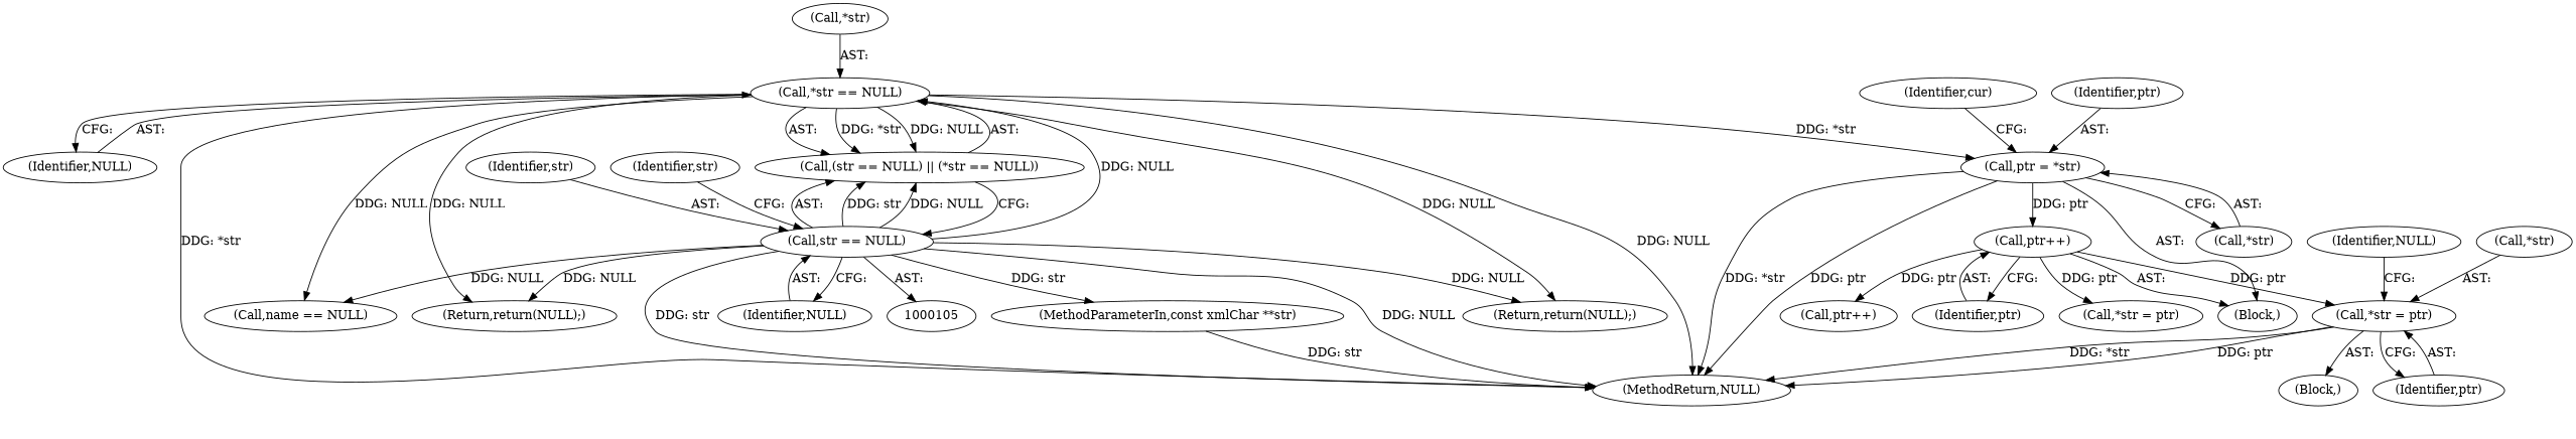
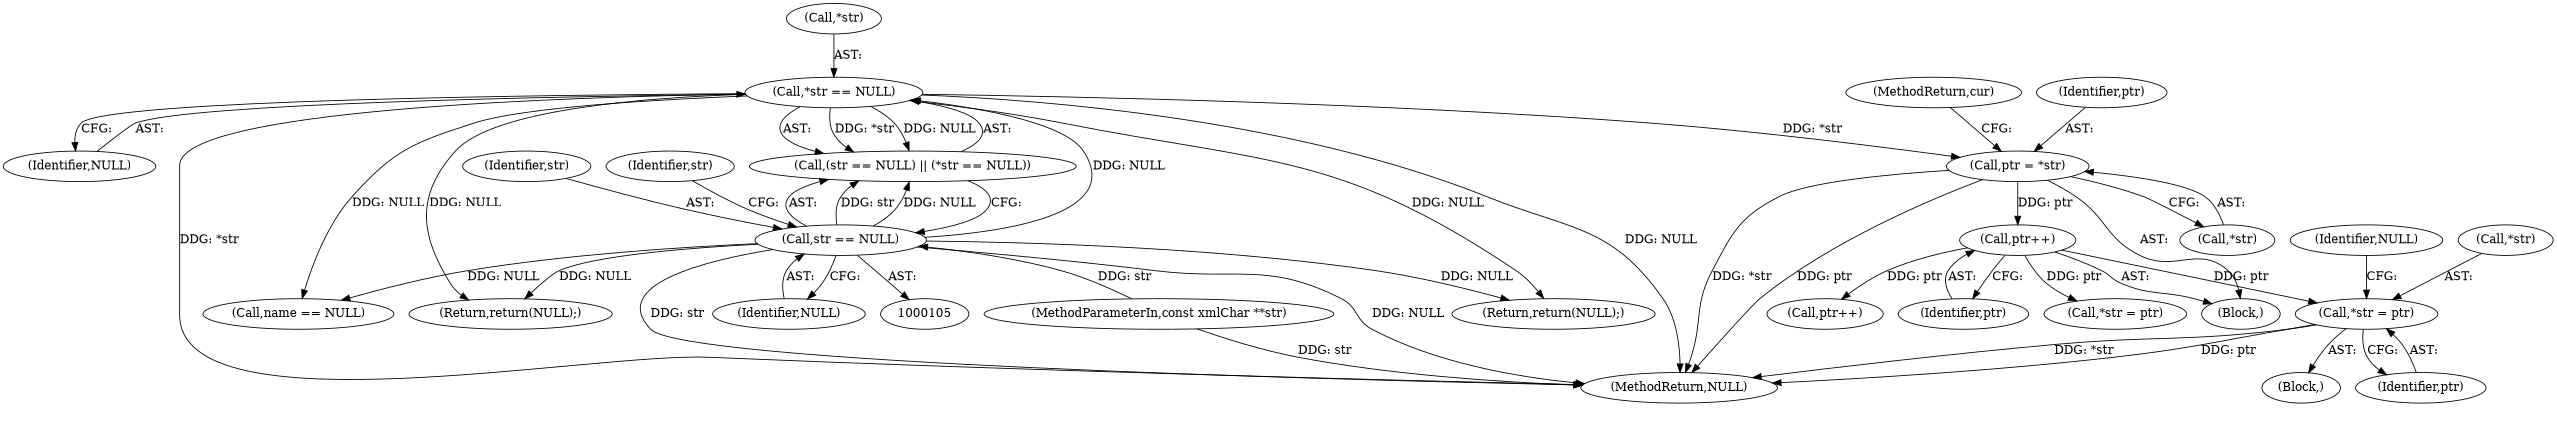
  digraph {
    n1 [label="(Call,*str = ptr)"]
    n2 [label="(Block,)"]
    n3 [label="(MethodReturn,NULL)"]
    n4 [label="(Identifier,ptr)"]
    n5 [label="(Call,ptr++)"]
    n6 [label="(Block,)"]
    n7 [label="(Call,ptr++)"]
    n8 [label="(Call,*str = ptr)"]
    n9 [label="(Identifier,ptr)"]
    n10 [label="(Call,ptr = *str)"]
    n11 [label="(Call,*str)"]
    n12 [label="(Call,*str == NULL)"]
    n13 [label="(Identifier,NULL)"]
    n14 [label="(Return,return(NULL);)"]
    n15 [label="(Call,name == NULL)"]
    n16 [label="(Call,(str == NULL) || (*str == NULL))"]
    n17 [label="(Return,return(NULL);)"]
    n18 [label="(Call,str == NULL)"]
    n19 [label="(Identifier,NULL)"]
    1000105
    n21 [label="(MethodParameterIn,const xmlChar **str)"]
    n22 [label="(Identifier,NULL)"]
    n23 [label="(Call,*str)"]
    n24 [label="(Identifier,str)"]
    n25 [label="(Call,*str)"]
    n26 [label="(Identifier,str)"]
-   n27 [label="(Identifier,cur)"]
+   n27 [label="(MethodReturn,cur)"]
    n28 [label="(Identifier,ptr)"]
    n1 -> n2 [label="AST: "]
    n1 -> n3 [label="DDG: *str"]
    n1 -> n3 [label="DDG: ptr"]
    n1 -> n4 [label="CFG: "]
    n4 -> n1 [label="AST: "]
    n5 -> n1 [label="DDG: ptr"]
    n5 -> n6 [label="AST: "]
    n5 -> n7 [label="DDG: ptr"]
    n5 -> n8 [label="DDG: ptr"]
    n5 -> n9 [label="CFG: "]
    n9 -> n5 [label="AST: "]
    n10 -> n3 [label="DDG: *str"]
    n10 -> n3 [label="DDG: ptr"]
    n10 -> n5 [label="DDG: ptr"]
    n10 -> n6 [label="AST: "]
    n10 -> n11 [label="CFG: "]
    n11 -> n10 [label="AST: "]
    n12 -> n3 [label="DDG: *str"]
    n12 -> n3 [label="DDG: NULL"]
    n12 -> n10 [label="DDG: *str"]
    n12 -> n13 [label="CFG: "]
    n12 -> n14 [label="DDG: NULL"]
    n12 -> n15 [label="DDG: NULL"]
    n12 -> n16 [label="AST: "]
    n12 -> n16 [label="DDG: *str"]
    n12 -> n16 [label="DDG: NULL"]
    n12 -> n17 [label="DDG: NULL"]
    n13 -> n12 [label="AST: "]
    n16 -> n12 [label="AST: "]
    n16 -> n18 [label="CFG: "]
    n18 -> n3 [label="DDG: NULL"]
    n18 -> n3 [label="DDG: str"]
    n18 -> n12 [label="DDG: NULL"]
    n18 -> n14 [label="DDG: NULL"]
    n18 -> n15 [label="DDG: NULL"]
    n18 -> n16 [label="AST: "]
    n18 -> n16 [label="DDG: str"]
    n18 -> n16 [label="DDG: NULL"]
    n18 -> n17 [label="DDG: NULL"]
    n18 -> n19 [label="CFG: "]
    n18 -> 1000105 [label="AST: "]
    n19 -> n18 [label="AST: "]
    n21 -> n3 [label="DDG: str"]
-   n18 -> n21 [label="DDG: str"]
+   n21 -> n18 [label="DDG: str"]
    n22 -> n1 [label="CFG: "]
    n23 -> n1 [label="AST: "]
    n24 -> n18 [label="AST: "]
    n25 -> n12 [label="AST: "]
    n26 -> n18 [label="CFG: "]
    n27 -> n10 [label="CFG: "]
    n28 -> n10 [label="AST: "]
  }
